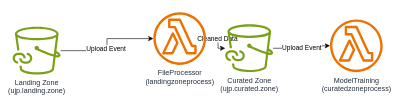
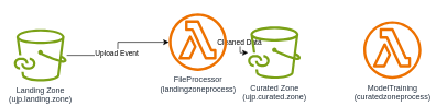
  <mxCell id="0" />
  <mxCell id="1" parent="0" />
  <mxCell id="2" style="edgeStyle=orthogonalEdgeStyle;rounded=0;orthogonalLoop=1;jettySize=auto;html=1;" parent="1" source="4" target="7" edge="1"><mxGeometry relative="1" as="geometry" /></mxCell>
  <mxCell id="3" value="Upload Event" style="edgeLabel;html=1;align=center;verticalAlign=middle;resizable=0;points=[];" parent="2" vertex="1" connectable="0"><mxGeometry x="-0.073" y="2" relative="1" as="geometry"><mxPoint as="offset" /></mxGeometry></mxCell>
  <mxCell id="4" value="Landing Zone&lt;div&gt;(ujp.landing.zone)&lt;/div&gt;" style="sketch=0;outlineConnect=0;fontColor=#232F3E;gradientColor=none;fillColor=#7AA116;strokeColor=none;dashed=0;verticalLabelPosition=bottom;verticalAlign=top;align=center;html=1;fontSize=12;fontStyle=0;aspect=fixed;pointerEvents=1;shape=mxgraph.aws4.file_cache_s3_linked_datasets;" parent="1" vertex="1"><mxGeometry x="20" y="44" width="80" height="80" as="geometry" /></mxCell>
  <mxCell id="5" style="edgeStyle=orthogonalEdgeStyle;rounded=0;orthogonalLoop=1;jettySize=auto;html=1;" parent="1" source="7" target="10" edge="1"><mxGeometry relative="1" as="geometry" /></mxCell>
  <mxCell id="6" value="Cleaned Data" style="edgeLabel;html=1;align=center;verticalAlign=middle;resizable=0;points=[];" parent="5" vertex="1" connectable="0"><mxGeometry x="-0.226" y="1" relative="1" as="geometry"><mxPoint as="offset" /></mxGeometry></mxCell>
  <mxCell id="7" value="FileProcessor&lt;div&gt;(landingzoneprocess)&lt;/div&gt;" style="sketch=0;outlineConnect=0;fontColor=#232F3E;gradientColor=none;fillColor=#ED7100;strokeColor=none;dashed=0;verticalLabelPosition=bottom;verticalAlign=top;align=center;html=1;fontSize=12;fontStyle=0;aspect=fixed;pointerEvents=1;shape=mxgraph.aws4.lambda_function;" parent="1" vertex="1"><mxGeometry x="255" y="20" width="88" height="88" as="geometry" /></mxCell>
- <mxCell id="8" style="edgeStyle=orthogonalEdgeStyle;rounded=0;orthogonalLoop=1;jettySize=auto;html=1;" parent="1" source="10" target="11" edge="1"><mxGeometry relative="1" as="geometry" /></mxCell>
- <mxCell id="9" value="Upload Event" style="edgeLabel;html=1;align=center;verticalAlign=middle;resizable=0;points=[];" parent="8" vertex="1" connectable="0"><mxGeometry x="-0.049" y="1" relative="1" as="geometry"><mxPoint as="offset" /></mxGeometry></mxCell>
  <mxCell id="10" value="Curated Zone&lt;div&gt;(ujp.curated.zone)&lt;/div&gt;" style="sketch=0;outlineConnect=0;fontColor=#232F3E;gradientColor=none;fillColor=#7AA116;strokeColor=none;dashed=0;verticalLabelPosition=bottom;verticalAlign=top;align=center;html=1;fontSize=12;fontStyle=0;aspect=fixed;pointerEvents=1;shape=mxgraph.aws4.file_cache_s3_linked_datasets;" parent="1" vertex="1"><mxGeometry x="375" y="40" width="80" height="80" as="geometry" /></mxCell>
  <mxCell id="11" value="ModelTraining&lt;div&gt;(curatedzoneprocess)&lt;/div&gt;" style="sketch=0;outlineConnect=0;fontColor=#232F3E;gradientColor=none;fillColor=#ED7100;strokeColor=none;dashed=0;verticalLabelPosition=bottom;verticalAlign=top;align=center;html=1;fontSize=12;fontStyle=0;aspect=fixed;pointerEvents=1;shape=mxgraph.aws4.lambda_function;" parent="1" vertex="1"><mxGeometry x="550" y="32" width="88" height="88" as="geometry" /></mxCell>
